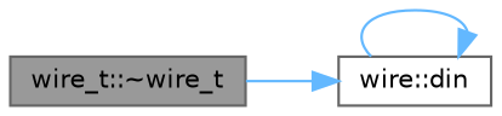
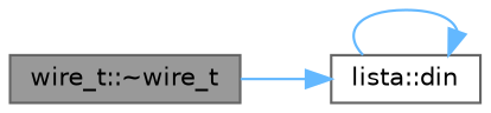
  digraph {
    rankdir=LR
    node [fontname=Helvetica fontsize=10 shape=box style=filled]
    edge [color=steelblue1 fontname=Helvetica fontsize=10 labelfontname=Helvetica labelfontsize=10 style=solid]
    n1 [color=gray40 fillcolor=grey60 fontcolor=black height=0.2 label="wire_t::~wire_t" width=0.4]
-   n2 [color=grey40 fillcolor=white height=0.2 label="wire::din" width=0.4]
+   n2 [color=grey40 fillcolor=white height=0.2 label="lista::din" width=0.4]
    n1 -> n2
    n2 -> n2
  }
